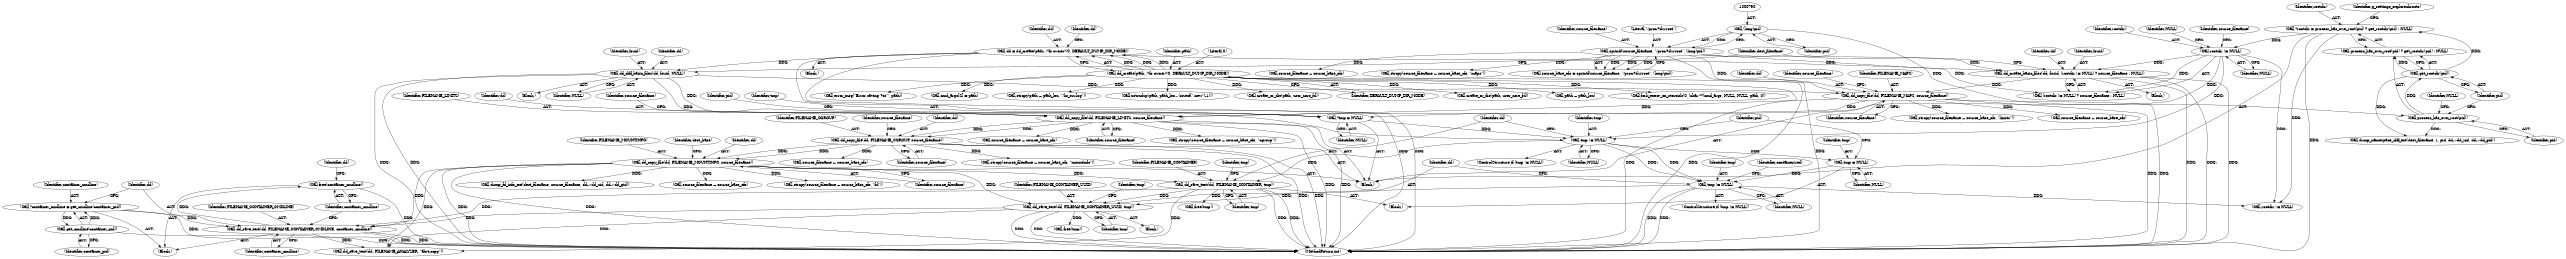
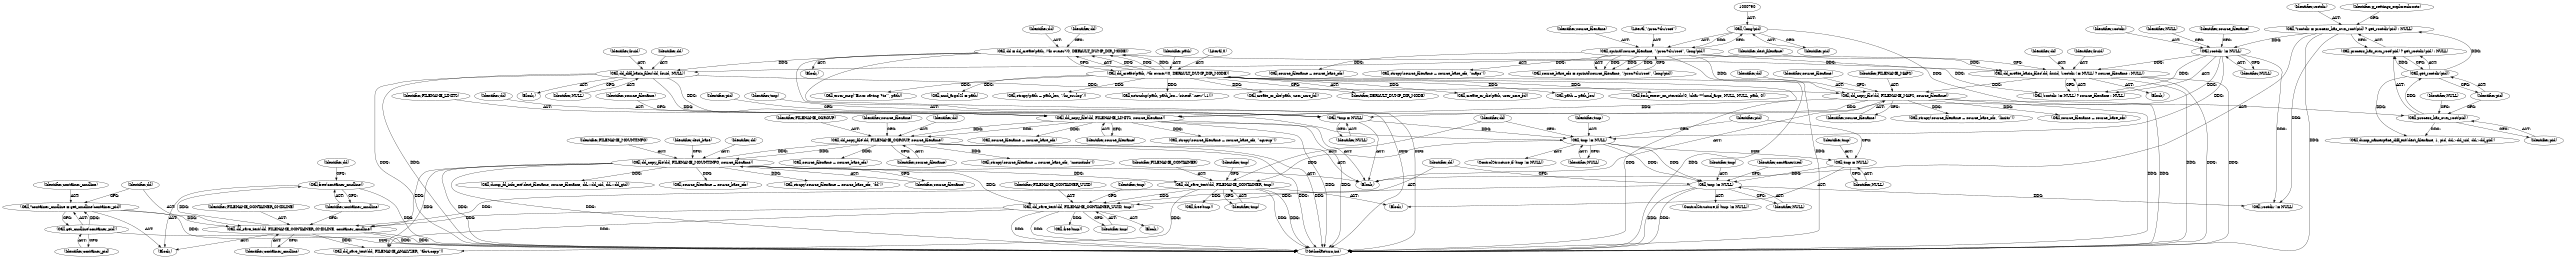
  digraph {
    n1 [label="(Call,free(container_cmdline))"]
    n2 [label="(Block,)"]
    n3 [label="(MethodReturn,int)"]
    n4 [label="(Identifier,container_cmdline)"]
    n5 [label="(Call,dd_save_text(dd, FILENAME_CONTAINER_CMDLINE, container_cmdline))"]
    n6 [label="(Call,dd_save_text(dd, FILENAME_ANALYZER, \"abrt-ccpp\"))"]
    n7 [label="(Identifier,container_cmdline)"]
    n8 [label="(Call,dd_copy_file(dd, FILENAME_MOUNTINFO, source_filename))"]
    n9 [label="(Call,dd_save_text(dd, FILENAME_CONTAINER_UUID, tmp))"]
    n10 [label="(Call,dd_save_text(dd, FILENAME_CONTAINER, tmp))"]
    n11 [label="(Call,dump_fd_info_ext(dest_filename, source_filename, dd->dd_uid, dd->dd_gid))"]
    n12 [label="(Block,)"]
    n13 [label="(Call,source_filename + source_base_ofs)"]
    n14 [label="(Call,strcpy(source_filename + source_base_ofs, \"fd\"))"]
    n15 [label="(Identifier,source_filename)"]
    n16 [label="(Identifier,tmp)"]
    n17 [label="(Block,)"]
    n18 [label="(Call,free(tmp))"]
    n19 [label="(Call,free(tmp))"]
    n20 [label="(Identifier,tmp)"]
    n21 [label="(Block,)"]
    n22 [label="(Call,dd_copy_file(dd, FILENAME_CGROUP, source_filename))"]
    n23 [label="(Call,source_filename + source_base_ofs)"]
    n24 [label="(Identifier,source_filename)"]
    n25 [label="(Call,strcpy(source_filename + source_base_ofs, \"mountinfo\"))"]
    n26 [label="(Call,dd_copy_file(dd, FILENAME_LIMITS, source_filename))"]
    n27 [label="(Call,source_filename + source_base_ofs)"]
    n28 [label="(Identifier,source_filename)"]
    n29 [label="(Call,strcpy(source_filename + source_base_ofs, \"cgroup\"))"]
    n30 [label="(Call,dd_copy_file(dd, FILENAME_MAPS, source_filename))"]
    n31 [label="(Identifier,source_filename)"]
    n32 [label="(Call,strcpy(source_filename + source_base_ofs, \"limits\"))"]
    n33 [label="(Call,source_filename + source_base_ofs)"]
    n34 [label="(Call,dd_diff_basic_files(dd, fsuid, NULL))"]
    n35 [label="(Call,tmp != NULL)"]
    n36 [label="(Call,*tmp = NULL)"]
    n37 [label="(Block,)"]
    n38 [label="(Identifier,NULL)"]
    n39 [label="(Call,tmp != NULL)"]
    n40 [label="(Call,tmp = NULL)"]
    n41 [label="(ControlStructure,if (tmp != NULL))"]
    n42 [label="(Identifier,NULL)"]
    n43 [label="(Identifier,NULL)"]
    n44 [label="(Call,dd = dd_create(path, /*fs owner*/0, DEFAULT_DUMP_DIR_MODE))"]
    n45 [label="(Call,dd_create(path, /*fs owner*/0, DEFAULT_DUMP_DIR_MODE))"]
    n46 [label="(Call,dd_create_basic_files(dd, fsuid, (rootdir != NULL) ? source_filename : NULL))"]
    n47 [label="(Block,)"]
    n48 [label="(Call,xstrndup(path, path_len - (sizeof(\".new\")-1)))"]
    n49 [label="(Call,create_or_die(path, user_core_fd))"]
    n50 [label="(Identifier,DEFAULT_DUMP_DIR_MODE)"]
    n51 [label="(Call,create_or_die(path, user_core_fd))"]
    n52 [label="(Call,path + path_len)"]
    n53 [label="(Call,fork_execv_on_steroids(0, (char **)cmd_args, NULL, NULL, path, 0))"]
    n54 [label="(Call,error_msg(\"Error saving '%s'\", path))"]
    n55 [label="(Call,cmd_args[2] = path)"]
    n56 [label="(Call,strcpy(path + path_len, \"/hs_err.log\"))"]
    n57 [label="(Block,)"]
    n58 [label="(Call,(rootdir != NULL) ? source_filename : NULL)"]
    n59 [label="(Call,sprintf(source_filename, \"/proc/%lu/root\", (long)pid))"]
    n60 [label="(Call,(long)pid)"]
    n61 [label="(Call,source_filename + source_base_ofs)"]
    n62 [label="(Call,source_base_ofs = sprintf(source_filename, \"/proc/%lu/root\", (long)pid))"]
    n63 [label="(Call,strcpy(source_filename + source_base_ofs, \"maps\"))"]
    n64 [label="(Call,process_has_own_root(pid))"]
    n65 [label="(Identifier,pid)"]
    n66 [label="(Call,process_has_own_root(pid) ? get_rootdir(pid) : NULL)"]
    n67 [label="(Call,get_rootdir(pid))"]
    n68 [label="(Call,dump_namespace_diff_ext(dest_filename, 1, pid, dd->dd_uid, dd->dd_gid))"]
    n69 [label="(Identifier,pid)"]
    n70 [label="(Call,rootdir != NULL)"]
    n71 [label="(Identifier,NULL)"]
    n72 [label="(Call,rootdir != NULL)"]
    n73 [label="(Call,*rootdir = process_has_own_root(pid) ? get_rootdir(pid) : NULL)"]
    n74 [label="(Identifier,pid)"]
    n75 [label="(ControlStructure,if (tmp != NULL))"]
    n76 [label="(Identifier,NULL)"]
    n77 [label="(Identifier,NULL)"]
    n78 [label="(Call,*container_cmdline = get_cmdline(container_pid))"]
    n79 [label="(Call,get_cmdline(container_pid))"]
    n80 [label="(Identifier,container_pid)"]
    n81 [label="(Identifier,FILENAME_CONTAINER)"]
    n82 [label="(Identifier,dd)"]
    n83 [label="(Identifier,container_cmdline)"]
    n84 [label="(Identifier,dd)"]
    n85 [label="(Identifier,FILENAME_MOUNTINFO)"]
    n86 [label="(Identifier,path)"]
    n87 [label="(Identifier,pid)"]
    n88 [label="(Literal,0)"]
    n89 [label="(Identifier,dd)"]
    n90 [label="(Identifier,source_filename)"]
    n91 [label="(Identifier,containerized)"]
    n92 [label="(Identifier,FILENAME_LIMITS)"]
    n93 [label="(Identifier,pid)"]
    n94 [label="(Literal,\"/proc/%lu/root\")"]
    n95 [label="(Identifier,FILENAME_CGROUP)"]
    n96 [label="(Identifier,rootdir)"]
    n97 [label="(Identifier,tmp)"]
    n98 [label="(Identifier,source_filename)"]
    n99 [label="(Identifier,FILENAME_CONTAINER_UUID)"]
    n100 [label="(Identifier,source_filename)"]
    n101 [label="(Identifier,dd)"]
    n102 [label="(Identifier,tmp)"]
    n103 [label="(Identifier,dd)"]
    n104 [label="(Identifier,NULL)"]
    n105 [label="(Identifier,dest_base)"]
    n106 [label="(Identifier,source_filename)"]
    n107 [label="(Identifier,dd)"]
    n108 [label="(Identifier,NULL)"]
    n109 [label="(Identifier,tmp)"]
    n110 [label="(Identifier,dd)"]
    n111 [label="(Identifier,FILENAME_MAPS)"]
    n112 [label="(Identifier,fsuid)"]
    n113 [label="(Identifier,source_filename)"]
    n114 [label="(Identifier,dd)"]
    n115 [label="(Identifier,tmp)"]
    n116 [label="(Identifier,tmp)"]
    n117 [label="(Identifier,dd)"]
    n118 [label="(Identifier,dd)"]
    n119 [label="(Identifier,dd)"]
    n120 [label="(Identifier,fsuid)"]
    n121 [label="(Identifier,FILENAME_CONTAINER_CMDLINE)"]
    n122 [label="(Identifier,rootdir)"]
    n123 [label="(Identifier,g_settings_explorechroots)"]
    n124 [label="(Identifier,dd)"]
    n125 [label="(Identifier,tmp)"]
    n126 [label="(Identifier,dest_filename)"]
    1000790
    n1 -> n2 [label="AST: "]
    n1 -> n3 [label="DDG: "]
    n1 -> n4 [label="CFG: "]
    n4 -> n1 [label="AST: "]
    n4 -> n5 [label="CFG: "]
    n5 -> n1 [label="DDG: "]
    n5 -> n2 [label="AST: "]
    n5 -> n3 [label="DDG: "]
    n5 -> n3 [label="DDG: "]
    n5 -> n6 [label="DDG: "]
    n5 -> n7 [label="CFG: "]
    n7 -> n5 [label="AST: "]
    n8 -> n3 [label="DDG: "]
    n8 -> n3 [label="DDG: "]
    n8 -> n5 [label="DDG: "]
    n8 -> n6 [label="DDG: "]
    n8 -> n9 [label="DDG: "]
    n8 -> n10 [label="DDG: "]
    n8 -> n11 [label="DDG: "]
    n8 -> n12 [label="AST: "]
    n8 -> n13 [label="DDG: "]
    n8 -> n14 [label="DDG: "]
    n8 -> n15 [label="CFG: "]
    n9 -> n3 [label="DDG: "]
    n9 -> n3 [label="DDG: "]
    n9 -> n5 [label="DDG: "]
    n9 -> n6 [label="DDG: "]
    n9 -> n16 [label="CFG: "]
    n9 -> n17 [label="AST: "]
    n9 -> n18 [label="DDG: "]
    n10 -> n3 [label="DDG: "]
    n10 -> n3 [label="DDG: "]
    n10 -> n5 [label="DDG: "]
    n10 -> n6 [label="DDG: "]
    n10 -> n9 [label="DDG: "]
    n10 -> n19 [label="DDG: "]
    n10 -> n20 [label="CFG: "]
    n10 -> n21 [label="AST: "]
    n15 -> n8 [label="AST: "]
    n16 -> n9 [label="AST: "]
    n20 -> n10 [label="AST: "]
    n22 -> n3 [label="DDG: "]
    n22 -> n3 [label="DDG: "]
    n22 -> n8 [label="DDG: "]
    n22 -> n8 [label="DDG: "]
    n22 -> n12 [label="AST: "]
    n22 -> n23 [label="DDG: "]
    n22 -> n24 [label="CFG: "]
    n22 -> n25 [label="DDG: "]
    n24 -> n22 [label="AST: "]
    n26 -> n3 [label="DDG: "]
    n26 -> n3 [label="DDG: "]
    n26 -> n12 [label="AST: "]
    n26 -> n22 [label="DDG: "]
    n26 -> n22 [label="DDG: "]
    n26 -> n27 [label="DDG: "]
    n26 -> n28 [label="CFG: "]
    n26 -> n29 [label="DDG: "]
    n28 -> n26 [label="AST: "]
    n30 -> n3 [label="DDG: "]
    n30 -> n3 [label="DDG: "]
    n30 -> n12 [label="AST: "]
    n30 -> n26 [label="DDG: "]
    n30 -> n26 [label="DDG: "]
    n30 -> n31 [label="CFG: "]
    n30 -> n32 [label="DDG: "]
    n30 -> n33 [label="DDG: "]
    n31 -> n30 [label="AST: "]
    n34 -> n3 [label="DDG: "]
    n34 -> n3 [label="DDG: "]
    n34 -> n30 [label="DDG: "]
    n34 -> n35 [label="DDG: "]
    n34 -> n36 [label="DDG: "]
    n34 -> n37 [label="AST: "]
    n34 -> n38 [label="CFG: "]
    n35 -> n10 [label="DDG: "]
    n35 -> n39 [label="DDG: "]
    n35 -> n39 [label="DDG: "]
    n35 -> n40 [label="DDG: "]
    n35 -> n41 [label="AST: "]
    n35 -> n42 [label="CFG: "]
    n36 -> n12 [label="AST: "]
    n36 -> n35 [label="DDG: "]
    n36 -> n43 [label="CFG: "]
    n38 -> n34 [label="AST: "]
    n39 -> n3 [label="DDG: "]
    n39 -> n3 [label="DDG: "]
    n39 -> n9 [label="DDG: "]
    n39 -> n72 [label="DDG: "]
    n39 -> n75 [label="AST: "]
    n39 -> n76 [label="CFG: "]
    n40 -> n21 [label="AST: "]
    n40 -> n39 [label="DDG: "]
    n40 -> n77 [label="CFG: "]
    n42 -> n35 [label="AST: "]
    n43 -> n36 [label="AST: "]
    n44 -> n3 [label="DDG: "]
    n44 -> n3 [label="DDG: "]
    n44 -> n34 [label="DDG: "]
    n44 -> n45 [label="CFG: "]
    n44 -> n46 [label="DDG: "]
    n44 -> n47 [label="AST: "]
    n45 -> n3 [label="DDG: "]
    n45 -> n3 [label="DDG: "]
    n45 -> n44 [label="AST: "]
    n45 -> n44 [label="DDG: "]
    n45 -> n44 [label="DDG: "]
    n45 -> n44 [label="DDG: "]
    n45 -> n48 [label="DDG: "]
    n45 -> n49 [label="DDG: "]
    n45 -> n50 [label="CFG: "]
    n45 -> n51 [label="DDG: "]
    n45 -> n52 [label="DDG: "]
    n45 -> n53 [label="DDG: "]
    n45 -> n54 [label="DDG: "]
    n45 -> n55 [label="DDG: "]
    n45 -> n56 [label="DDG: "]
    n46 -> n3 [label="DDG: "]
    n46 -> n3 [label="DDG: "]
    n46 -> n3 [label="DDG: "]
    n46 -> n30 [label="DDG: "]
    n46 -> n57 [label="AST: "]
    n46 -> n58 [label="CFG: "]
    n50 -> n45 [label="AST: "]
    n58 -> n46 [label="AST: "]
    n59 -> n3 [label="DDG: "]
    n59 -> n30 [label="DDG: "]
    n59 -> n46 [label="DDG: "]
    n59 -> n58 [label="DDG: "]
    n59 -> n60 [label="CFG: "]
    n59 -> n61 [label="DDG: "]
    n59 -> n62 [label="AST: "]
    n59 -> n62 [label="DDG: "]
    n59 -> n62 [label="DDG: "]
    n59 -> n62 [label="DDG: "]
    n59 -> n63 [label="DDG: "]
    n60 -> n59 [label="AST: "]
    n60 -> n59 [label="DDG: "]
    n60 -> n64 [label="DDG: "]
    n60 -> n65 [label="CFG: "]
    n62 -> n59 [label="CFG: "]
    n64 -> n66 [label="AST: "]
    n64 -> n67 [label="DDG: "]
    n64 -> n68 [label="DDG: "]
    n64 -> n69 [label="CFG: "]
    n65 -> n60 [label="AST: "]
    n66 -> n67 [label="CFG: "]
    n66 -> n73 [label="AST: "]
    n67 -> n66 [label="AST: "]
    n67 -> n66 [label="DDG: "]
    n67 -> n68 [label="DDG: "]
    n67 -> n73 [label="DDG: "]
    n67 -> n74 [label="CFG: "]
    n69 -> n64 [label="AST: "]
    n70 -> n35 [label="DDG: "]
    n70 -> n36 [label="DDG: "]
    n70 -> n46 [label="DDG: "]
    n70 -> n58 [label="AST: "]
    n70 -> n58 [label="DDG: "]
    n70 -> n71 [label="CFG: "]
    n70 -> n72 [label="DDG: "]
    n71 -> n70 [label="AST: "]
    n73 -> n3 [label="DDG: "]
    n73 -> n12 [label="AST: "]
    n73 -> n66 [label="CFG: "]
    n73 -> n70 [label="DDG: "]
    n73 -> n72 [label="DDG: "]
    n74 -> n64 [label="CFG: "]
    n74 -> n67 [label="AST: "]
    n76 -> n39 [label="AST: "]
    n77 -> n40 [label="AST: "]
    n78 -> n2 [label="AST: "]
    n78 -> n3 [label="DDG: "]
    n78 -> n5 [label="DDG: "]
-   n78 -> n79 [label="DDG: "]
+   n78 -> n79 [label="CFG: "]
    n79 -> n3 [label="DDG: "]
    n79 -> n78 [label="AST: "]
    n79 -> n78 [label="DDG: "]
    n79 -> n80 [label="CFG: "]
    n80 -> n79 [label="AST: "]
    n81 -> n10 [label="AST: "]
    n82 -> n9 [label="AST: "]
    n82 -> n39 [label="CFG: "]
    n83 -> n78 [label="AST: "]
    n84 -> n5 [label="AST: "]
    n84 -> n78 [label="CFG: "]
    n85 -> n8 [label="AST: "]
    n86 -> n45 [label="AST: "]
    n87 -> n35 [label="CFG: "]
    n87 -> n40 [label="CFG: "]
    n88 -> n45 [label="AST: "]
    n89 -> n34 [label="AST: "]
    n90 -> n59 [label="AST: "]
    n91 -> n39 [label="CFG: "]
    n92 -> n26 [label="AST: "]
    n93 -> n36 [label="CFG: "]
    n94 -> n59 [label="AST: "]
    n95 -> n22 [label="AST: "]
    n96 -> n70 [label="AST: "]
    n97 -> n40 [label="AST: "]
    n98 -> n22 [label="CFG: "]
    n99 -> n9 [label="AST: "]
    n100 -> n30 [label="CFG: "]
    n101 -> n44 [label="AST: "]
    n102 -> n35 [label="AST: "]
    n103 -> n1 [label="CFG: "]
    n104 -> n70 [label="CFG: "]
    n105 -> n8 [label="CFG: "]
    n106 -> n70 [label="CFG: "]
    n107 -> n46 [label="AST: "]
    n108 -> n64 [label="CFG: "]
    n109 -> n39 [label="AST: "]
    n110 -> n26 [label="AST: "]
    n111 -> n30 [label="AST: "]
    n112 -> n34 [label="AST: "]
    n113 -> n26 [label="CFG: "]
    n114 -> n8 [label="AST: "]
    n115 -> n10 [label="CFG: "]
    n116 -> n9 [label="CFG: "]
    n117 -> n22 [label="AST: "]
    n118 -> n30 [label="AST: "]
    n119 -> n44 [label="CFG: "]
    n120 -> n46 [label="AST: "]
    n121 -> n5 [label="AST: "]
    n122 -> n73 [label="AST: "]
    n123 -> n73 [label="CFG: "]
    n124 -> n10 [label="AST: "]
    n124 -> n35 [label="CFG: "]
    n125 -> n36 [label="AST: "]
-   n126 -> n34 [label="CFG: "]
+   n126 -> n34 [label="AST: "]
    n126 -> n46 [label="CFG: "]
    1000790 -> n60 [label="AST: "]
  }
